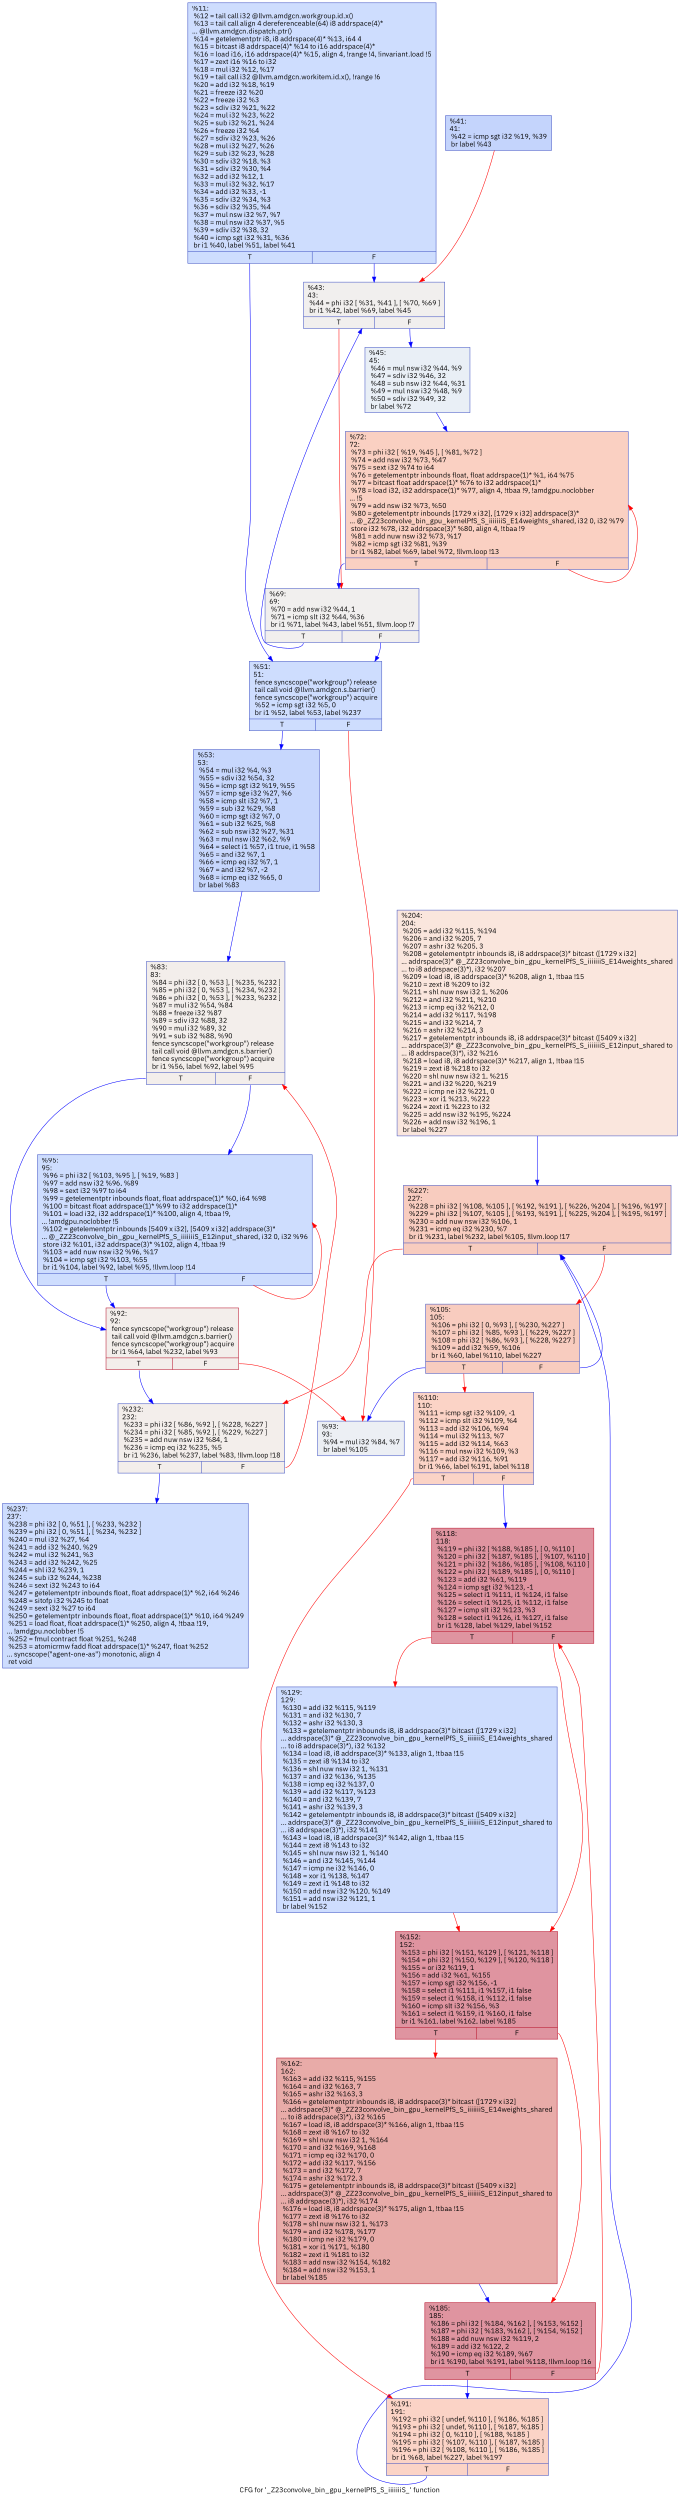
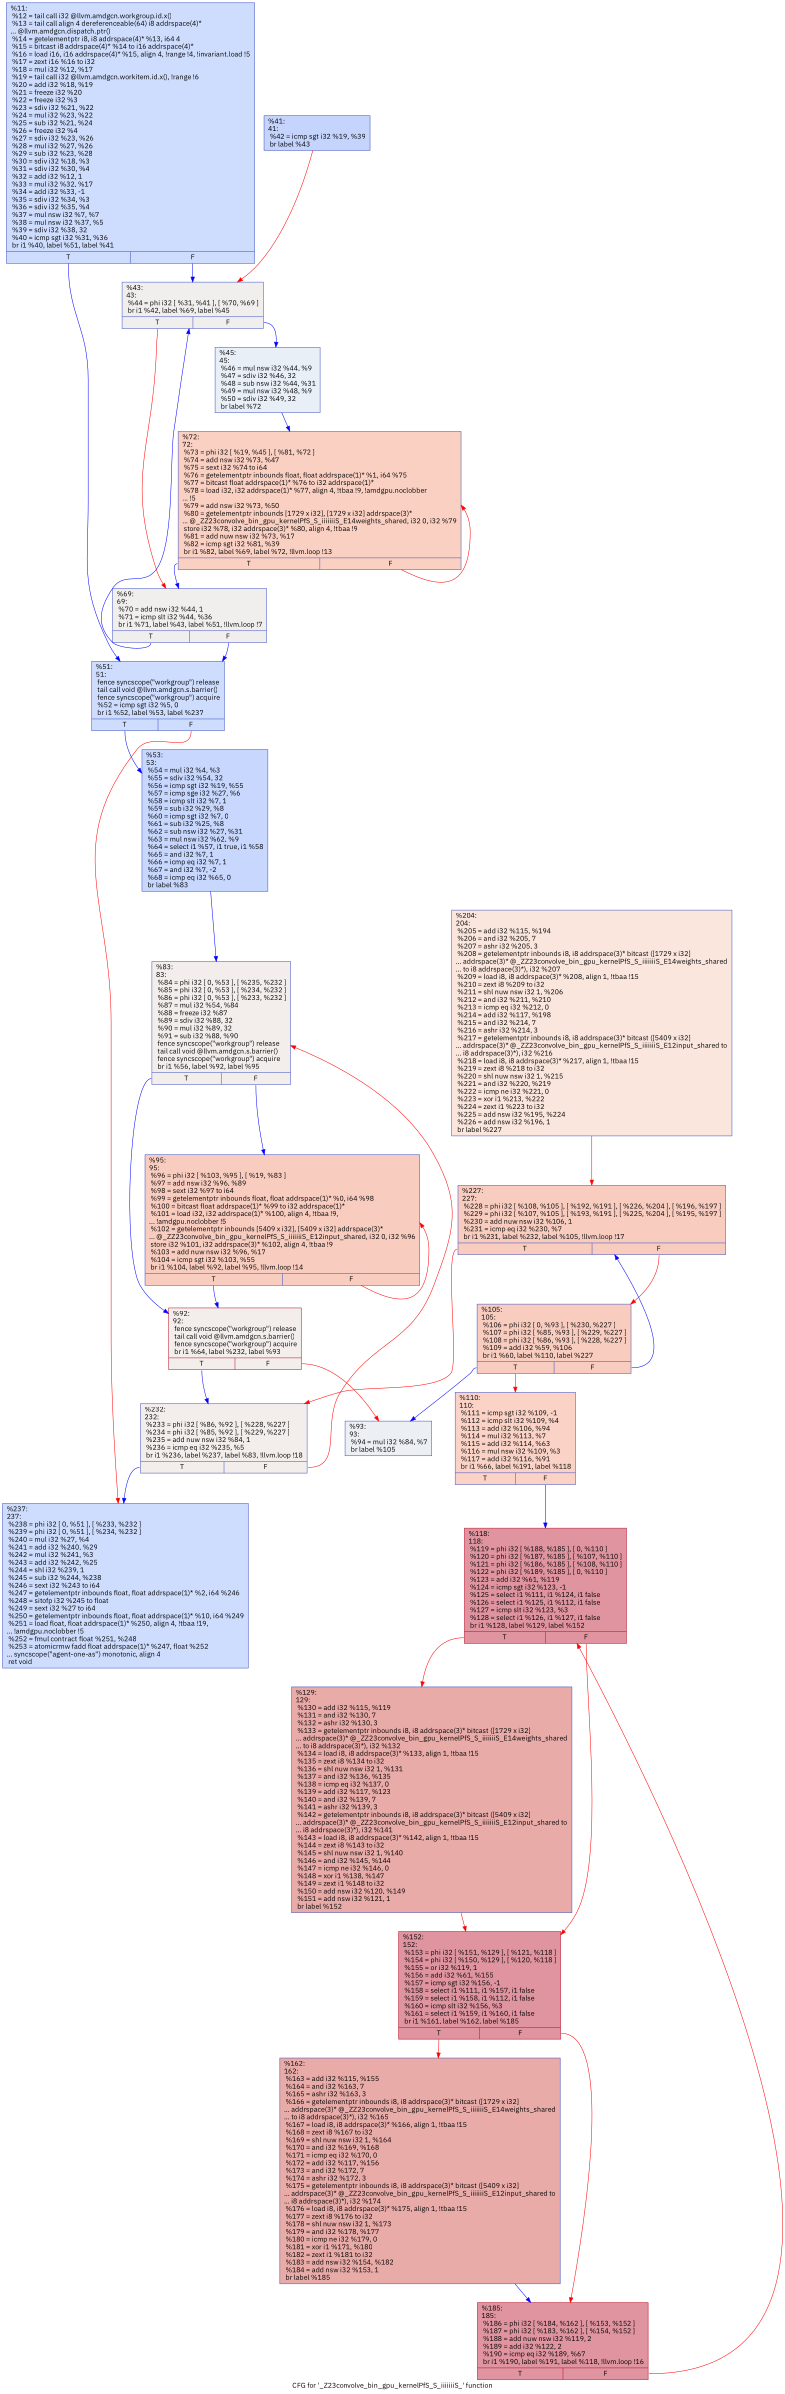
  digraph {
    fontname="IBM Plex Sans"
    label="CFG for '_Z23convolve_bin_gpu_kernelPfS_S_iiiiiiiS_' function"
    node [color="#3d50c3ff" fillcolor="#8fb1fe70" fontname="IBM Plex Sans" shape=record style=filled]
    edge [color=blue fontname="IBM Plex Sans" tailport=s0]
    n1 [label="{%11:\l  %12 = tail call i32 @llvm.amdgcn.workgroup.id.x()\l  %13 = tail call align 4 dereferenceable(64) i8 addrspace(4)*\l... @llvm.amdgcn.dispatch.ptr()\l  %14 = getelementptr i8, i8 addrspace(4)* %13, i64 4\l  %15 = bitcast i8 addrspace(4)* %14 to i16 addrspace(4)*\l  %16 = load i16, i16 addrspace(4)* %15, align 4, !range !4, !invariant.load !5\l  %17 = zext i16 %16 to i32\l  %18 = mul i32 %12, %17\l  %19 = tail call i32 @llvm.amdgcn.workitem.id.x(), !range !6\l  %20 = add i32 %18, %19\l  %21 = freeze i32 %20\l  %22 = freeze i32 %3\l  %23 = sdiv i32 %21, %22\l  %24 = mul i32 %23, %22\l  %25 = sub i32 %21, %24\l  %26 = freeze i32 %4\l  %27 = sdiv i32 %23, %26\l  %28 = mul i32 %27, %26\l  %29 = sub i32 %23, %28\l  %30 = sdiv i32 %18, %3\l  %31 = sdiv i32 %30, %4\l  %32 = add i32 %12, 1\l  %33 = mul i32 %32, %17\l  %34 = add i32 %33, -1\l  %35 = sdiv i32 %34, %3\l  %36 = sdiv i32 %35, %4\l  %37 = mul nsw i32 %7, %7\l  %38 = mul nsw i32 %37, %5\l  %39 = sdiv i32 %38, 32\l  %40 = icmp sgt i32 %31, %36\l  br i1 %40, label %51, label %41\l|{<s0>T|<s1>F}}"]
    n2 [label="{%51:\l51:                                               \l  fence syncscope(\"workgroup\") release\l  tail call void @llvm.amdgcn.s.barrier()\l  fence syncscope(\"workgroup\") acquire\l  %52 = icmp sgt i32 %5, 0\l  br i1 %52, label %53, label %237\l|{<s0>T|<s1>F}}"]
    n3 [fillcolor="#e0dbd870" label="{%43:\l43:                                               \l  %44 = phi i32 [ %31, %41 ], [ %70, %69 ]\l  br i1 %42, label %69, label %45\l|{<s0>T|<s1>F}}"]
    n4 [fillcolor="#81a4fb70" label="{%53:\l53:                                               \l  %54 = mul i32 %4, %3\l  %55 = sdiv i32 %54, 32\l  %56 = icmp sgt i32 %19, %55\l  %57 = icmp sge i32 %27, %6\l  %58 = icmp slt i32 %7, 1\l  %59 = sub i32 %29, %8\l  %60 = icmp sgt i32 %7, 0\l  %61 = sub i32 %25, %8\l  %62 = sub nsw i32 %27, %31\l  %63 = mul nsw i32 %62, %9\l  %64 = select i1 %57, i1 true, i1 %58\l  %65 = and i32 %7, 1\l  %66 = icmp eq i32 %7, 1\l  %67 = and i32 %7, -2\l  %68 = icmp eq i32 %65, 0\l  br label %83\l}"]
    n5 [label="{%237:\l237:                                              \l  %238 = phi i32 [ 0, %51 ], [ %233, %232 ]\l  %239 = phi i32 [ 0, %51 ], [ %234, %232 ]\l  %240 = mul i32 %27, %4\l  %241 = add i32 %240, %29\l  %242 = mul i32 %241, %3\l  %243 = add i32 %242, %25\l  %244 = shl i32 %239, 1\l  %245 = sub i32 %244, %238\l  %246 = sext i32 %243 to i64\l  %247 = getelementptr inbounds float, float addrspace(1)* %2, i64 %246\l  %248 = sitofp i32 %245 to float\l  %249 = sext i32 %27 to i64\l  %250 = getelementptr inbounds float, float addrspace(1)* %10, i64 %249\l  %251 = load float, float addrspace(1)* %250, align 4, !tbaa !19,\l... !amdgpu.noclobber !5\l  %252 = fmul contract float %251, %248\l  %253 = atomicrmw fadd float addrspace(1)* %247, float %252\l... syncscope(\"agent-one-as\") monotonic, align 4\l  ret void\l}"]
    n6 [fillcolor="#7a9df870" label="{%41:\l41:                                               \l  %42 = icmp sgt i32 %19, %39\l  br label %43\l}"]
    n7 [fillcolor="#e5d8d170" label="{%83:\l83:                                               \l  %84 = phi i32 [ 0, %53 ], [ %235, %232 ]\l  %85 = phi i32 [ 0, %53 ], [ %234, %232 ]\l  %86 = phi i32 [ 0, %53 ], [ %233, %232 ]\l  %87 = mul i32 %54, %84\l  %88 = freeze i32 %87\l  %89 = sdiv i32 %88, 32\l  %90 = mul i32 %89, 32\l  %91 = sub i32 %88, %90\l  fence syncscope(\"workgroup\") release\l  tail call void @llvm.amdgcn.s.barrier()\l  fence syncscope(\"workgroup\") acquire\l  br i1 %56, label %92, label %95\l|{<s0>T|<s1>F}}"]
    n8 [fillcolor="#e0dbd870" label="{%69:\l69:                                               \l  %70 = add nsw i32 %44, 1\l  %71 = icmp slt i32 %44, %36\l  br i1 %71, label %43, label %51, !llvm.loop !7\l|{<s0>T|<s1>F}}"]
    n9 [fillcolor="#cedaeb70" label="{%45:\l45:                                               \l  %46 = mul nsw i32 %44, %9\l  %47 = sdiv i32 %46, 32\l  %48 = sub nsw i32 %44, %31\l  %49 = mul nsw i32 %48, %9\l  %50 = sdiv i32 %49, 32\l  br label %72\l}"]
    n10 [fillcolor="#f3947570" label="{%72:\l72:                                               \l  %73 = phi i32 [ %19, %45 ], [ %81, %72 ]\l  %74 = add nsw i32 %73, %47\l  %75 = sext i32 %74 to i64\l  %76 = getelementptr inbounds float, float addrspace(1)* %1, i64 %75\l  %77 = bitcast float addrspace(1)* %76 to i32 addrspace(1)*\l  %78 = load i32, i32 addrspace(1)* %77, align 4, !tbaa !9, !amdgpu.noclobber\l... !5\l  %79 = add nsw i32 %73, %50\l  %80 = getelementptr inbounds [1729 x i32], [1729 x i32] addrspace(3)*\l... @_ZZ23convolve_bin_gpu_kernelPfS_S_iiiiiiiS_E14weights_shared, i32 0, i32 %79\l  store i32 %78, i32 addrspace(3)* %80, align 4, !tbaa !9\l  %81 = add nuw nsw i32 %73, %17\l  %82 = icmp sgt i32 %81, %39\l  br i1 %82, label %69, label %72, !llvm.loop !13\l|{<s0>T|<s1>F}}"]
    n11 [color="#b70d28ff" fillcolor="#e5d8d170" label="{%92:\l92:                                               \l  fence syncscope(\"workgroup\") release\l  tail call void @llvm.amdgcn.s.barrier()\l  fence syncscope(\"workgroup\") acquire\l  br i1 %64, label %232, label %93\l|{<s0>T|<s1>F}}"]
-   n12 [label="{%95:\l95:                                               \l  %96 = phi i32 [ %103, %95 ], [ %19, %83 ]\l  %97 = add nsw i32 %96, %89\l  %98 = sext i32 %97 to i64\l  %99 = getelementptr inbounds float, float addrspace(1)* %0, i64 %98\l  %100 = bitcast float addrspace(1)* %99 to i32 addrspace(1)*\l  %101 = load i32, i32 addrspace(1)* %100, align 4, !tbaa !9,\l... !amdgpu.noclobber !5\l  %102 = getelementptr inbounds [5409 x i32], [5409 x i32] addrspace(3)*\l... @_ZZ23convolve_bin_gpu_kernelPfS_S_iiiiiiiS_E12input_shared, i32 0, i32 %96\l  store i32 %101, i32 addrspace(3)* %102, align 4, !tbaa !9\l  %103 = add nuw nsw i32 %96, %17\l  %104 = icmp sgt i32 %103, %55\l  br i1 %104, label %92, label %95, !llvm.loop !14\l|{<s0>T|<s1>F}}"]
+   n12 [fillcolor="#f08b6e70" label="{%95:\l95:                                               \l  %96 = phi i32 [ %103, %95 ], [ %19, %83 ]\l  %97 = add nsw i32 %96, %89\l  %98 = sext i32 %97 to i64\l  %99 = getelementptr inbounds float, float addrspace(1)* %0, i64 %98\l  %100 = bitcast float addrspace(1)* %99 to i32 addrspace(1)*\l  %101 = load i32, i32 addrspace(1)* %100, align 4, !tbaa !9,\l... !amdgpu.noclobber !5\l  %102 = getelementptr inbounds [5409 x i32], [5409 x i32] addrspace(3)*\l... @_ZZ23convolve_bin_gpu_kernelPfS_S_iiiiiiiS_E12input_shared, i32 0, i32 %96\l  store i32 %101, i32 addrspace(3)* %102, align 4, !tbaa !9\l  %103 = add nuw nsw i32 %96, %17\l  %104 = icmp sgt i32 %103, %55\l  br i1 %104, label %92, label %95, !llvm.loop !14\l|{<s0>T|<s1>F}}"]
    n13 [fillcolor="#e5d8d170" label="{%232:\l232:                                              \l  %233 = phi i32 [ %86, %92 ], [ %228, %227 ]\l  %234 = phi i32 [ %85, %92 ], [ %229, %227 ]\l  %235 = add nuw nsw i32 %84, 1\l  %236 = icmp eq i32 %235, %5\l  br i1 %236, label %237, label %83, !llvm.loop !18\l|{<s0>T|<s1>F}}"]
    n14 [fillcolor="#d4dbe670" label="{%93:\l93:                                               \l  %94 = mul i32 %84, %7\l  br label %105\l}"]
    n15 [fillcolor="#f08b6e70" label="{%105:\l105:                                              \l  %106 = phi i32 [ 0, %93 ], [ %230, %227 ]\l  %107 = phi i32 [ %85, %93 ], [ %229, %227 ]\l  %108 = phi i32 [ %86, %93 ], [ %228, %227 ]\l  %109 = add i32 %59, %106\l  br i1 %60, label %110, label %227\l|{<s0>T|<s1>F}}"]
    n16 [fillcolor="#f59c7d70" label="{%110:\l110:                                              \l  %111 = icmp sgt i32 %109, -1\l  %112 = icmp slt i32 %109, %4\l  %113 = add i32 %106, %94\l  %114 = mul i32 %113, %7\l  %115 = add i32 %114, %63\l  %116 = mul nsw i32 %109, %3\l  %117 = add i32 %116, %91\l  br i1 %66, label %191, label %118\l|{<s0>T|<s1>F}}"]
    n17 [fillcolor="#f08b6e70" label="{%227:\l227:                                              \l  %228 = phi i32 [ %108, %105 ], [ %192, %191 ], [ %226, %204 ], [ %196, %197 ]\l  %229 = phi i32 [ %107, %105 ], [ %193, %191 ], [ %225, %204 ], [ %195, %197 ]\l  %230 = add nuw nsw i32 %106, 1\l  %231 = icmp eq i32 %230, %7\l  br i1 %231, label %232, label %105, !llvm.loop !17\l|{<s0>T|<s1>F}}"]
-   n18 [fillcolor="#f59c7d70" label="{%191:\l191:                                              \l  %192 = phi i32 [ undef, %110 ], [ %186, %185 ]\l  %193 = phi i32 [ undef, %110 ], [ %187, %185 ]\l  %194 = phi i32 [ 0, %110 ], [ %188, %185 ]\l  %195 = phi i32 [ %107, %110 ], [ %187, %185 ]\l  %196 = phi i32 [ %108, %110 ], [ %186, %185 ]\l  br i1 %68, label %227, label %197\l|{<s0>T|<s1>F}}"]
    n19 [color="#b70d28ff" fillcolor="#b70d2870" label="{%118:\l118:                                              \l  %119 = phi i32 [ %188, %185 ], [ 0, %110 ]\l  %120 = phi i32 [ %187, %185 ], [ %107, %110 ]\l  %121 = phi i32 [ %186, %185 ], [ %108, %110 ]\l  %122 = phi i32 [ %189, %185 ], [ 0, %110 ]\l  %123 = add i32 %61, %119\l  %124 = icmp sgt i32 %123, -1\l  %125 = select i1 %111, i1 %124, i1 false\l  %126 = select i1 %125, i1 %112, i1 false\l  %127 = icmp slt i32 %123, %3\l  %128 = select i1 %126, i1 %127, i1 false\l  br i1 %128, label %129, label %152\l|{<s0>T|<s1>F}}"]
-   n20 [label="{%129:\l129:                                              \l  %130 = add i32 %115, %119\l  %131 = and i32 %130, 7\l  %132 = ashr i32 %130, 3\l  %133 = getelementptr inbounds i8, i8 addrspace(3)* bitcast ([1729 x i32]\l... addrspace(3)* @_ZZ23convolve_bin_gpu_kernelPfS_S_iiiiiiiS_E14weights_shared\l... to i8 addrspace(3)*), i32 %132\l  %134 = load i8, i8 addrspace(3)* %133, align 1, !tbaa !15\l  %135 = zext i8 %134 to i32\l  %136 = shl nuw nsw i32 1, %131\l  %137 = and i32 %136, %135\l  %138 = icmp eq i32 %137, 0\l  %139 = add i32 %117, %123\l  %140 = and i32 %139, 7\l  %141 = ashr i32 %139, 3\l  %142 = getelementptr inbounds i8, i8 addrspace(3)* bitcast ([5409 x i32]\l... addrspace(3)* @_ZZ23convolve_bin_gpu_kernelPfS_S_iiiiiiiS_E12input_shared to\l... i8 addrspace(3)*), i32 %141\l  %143 = load i8, i8 addrspace(3)* %142, align 1, !tbaa !15\l  %144 = zext i8 %143 to i32\l  %145 = shl nuw nsw i32 1, %140\l  %146 = and i32 %145, %144\l  %147 = icmp ne i32 %146, 0\l  %148 = xor i1 %138, %147\l  %149 = zext i1 %148 to i32\l  %150 = add nsw i32 %120, %149\l  %151 = add nsw i32 %121, 1\l  br label %152\l}"]
+   n20 [fillcolor="#cc403a70" label="{%129:\l129:                                              \l  %130 = add i32 %115, %119\l  %131 = and i32 %130, 7\l  %132 = ashr i32 %130, 3\l  %133 = getelementptr inbounds i8, i8 addrspace(3)* bitcast ([1729 x i32]\l... addrspace(3)* @_ZZ23convolve_bin_gpu_kernelPfS_S_iiiiiiiS_E14weights_shared\l... to i8 addrspace(3)*), i32 %132\l  %134 = load i8, i8 addrspace(3)* %133, align 1, !tbaa !15\l  %135 = zext i8 %134 to i32\l  %136 = shl nuw nsw i32 1, %131\l  %137 = and i32 %136, %135\l  %138 = icmp eq i32 %137, 0\l  %139 = add i32 %117, %123\l  %140 = and i32 %139, 7\l  %141 = ashr i32 %139, 3\l  %142 = getelementptr inbounds i8, i8 addrspace(3)* bitcast ([5409 x i32]\l... addrspace(3)* @_ZZ23convolve_bin_gpu_kernelPfS_S_iiiiiiiS_E12input_shared to\l... i8 addrspace(3)*), i32 %141\l  %143 = load i8, i8 addrspace(3)* %142, align 1, !tbaa !15\l  %144 = zext i8 %143 to i32\l  %145 = shl nuw nsw i32 1, %140\l  %146 = and i32 %145, %144\l  %147 = icmp ne i32 %146, 0\l  %148 = xor i1 %138, %147\l  %149 = zext i1 %148 to i32\l  %150 = add nsw i32 %120, %149\l  %151 = add nsw i32 %121, 1\l  br label %152\l}"]
    n21 [color="#b70d28ff" fillcolor="#b70d2870" label="{%152:\l152:                                              \l  %153 = phi i32 [ %151, %129 ], [ %121, %118 ]\l  %154 = phi i32 [ %150, %129 ], [ %120, %118 ]\l  %155 = or i32 %119, 1\l  %156 = add i32 %61, %155\l  %157 = icmp sgt i32 %156, -1\l  %158 = select i1 %111, i1 %157, i1 false\l  %159 = select i1 %158, i1 %112, i1 false\l  %160 = icmp slt i32 %156, %3\l  %161 = select i1 %159, i1 %160, i1 false\l  br i1 %161, label %162, label %185\l|{<s0>T|<s1>F}}"]
-   n22 [color="#b70d28ff" fillcolor="#cc403a70" label="{%162:\l162:                                              \l  %163 = add i32 %115, %155\l  %164 = and i32 %163, 7\l  %165 = ashr i32 %163, 3\l  %166 = getelementptr inbounds i8, i8 addrspace(3)* bitcast ([1729 x i32]\l... addrspace(3)* @_ZZ23convolve_bin_gpu_kernelPfS_S_iiiiiiiS_E14weights_shared\l... to i8 addrspace(3)*), i32 %165\l  %167 = load i8, i8 addrspace(3)* %166, align 1, !tbaa !15\l  %168 = zext i8 %167 to i32\l  %169 = shl nuw nsw i32 1, %164\l  %170 = and i32 %169, %168\l  %171 = icmp eq i32 %170, 0\l  %172 = add i32 %117, %156\l  %173 = and i32 %172, 7\l  %174 = ashr i32 %172, 3\l  %175 = getelementptr inbounds i8, i8 addrspace(3)* bitcast ([5409 x i32]\l... addrspace(3)* @_ZZ23convolve_bin_gpu_kernelPfS_S_iiiiiiiS_E12input_shared to\l... i8 addrspace(3)*), i32 %174\l  %176 = load i8, i8 addrspace(3)* %175, align 1, !tbaa !15\l  %177 = zext i8 %176 to i32\l  %178 = shl nuw nsw i32 1, %173\l  %179 = and i32 %178, %177\l  %180 = icmp ne i32 %179, 0\l  %181 = xor i1 %171, %180\l  %182 = zext i1 %181 to i32\l  %183 = add nsw i32 %154, %182\l  %184 = add nsw i32 %153, 1\l  br label %185\l}"]
+   n22 [fillcolor="#cc403a70" label="{%162:\l162:                                              \l  %163 = add i32 %115, %155\l  %164 = and i32 %163, 7\l  %165 = ashr i32 %163, 3\l  %166 = getelementptr inbounds i8, i8 addrspace(3)* bitcast ([1729 x i32]\l... addrspace(3)* @_ZZ23convolve_bin_gpu_kernelPfS_S_iiiiiiiS_E14weights_shared\l... to i8 addrspace(3)*), i32 %165\l  %167 = load i8, i8 addrspace(3)* %166, align 1, !tbaa !15\l  %168 = zext i8 %167 to i32\l  %169 = shl nuw nsw i32 1, %164\l  %170 = and i32 %169, %168\l  %171 = icmp eq i32 %170, 0\l  %172 = add i32 %117, %156\l  %173 = and i32 %172, 7\l  %174 = ashr i32 %172, 3\l  %175 = getelementptr inbounds i8, i8 addrspace(3)* bitcast ([5409 x i32]\l... addrspace(3)* @_ZZ23convolve_bin_gpu_kernelPfS_S_iiiiiiiS_E12input_shared to\l... i8 addrspace(3)*), i32 %174\l  %176 = load i8, i8 addrspace(3)* %175, align 1, !tbaa !15\l  %177 = zext i8 %176 to i32\l  %178 = shl nuw nsw i32 1, %173\l  %179 = and i32 %178, %177\l  %180 = icmp ne i32 %179, 0\l  %181 = xor i1 %171, %180\l  %182 = zext i1 %181 to i32\l  %183 = add nsw i32 %154, %182\l  %184 = add nsw i32 %153, 1\l  br label %185\l}"]
    n23 [color="#b70d28ff" fillcolor="#b70d2870" label="{%185:\l185:                                              \l  %186 = phi i32 [ %184, %162 ], [ %153, %152 ]\l  %187 = phi i32 [ %183, %162 ], [ %154, %152 ]\l  %188 = add nuw nsw i32 %119, 2\l  %189 = add i32 %122, 2\l  %190 = icmp eq i32 %189, %67\l  br i1 %190, label %191, label %118, !llvm.loop !16\l|{<s0>T|<s1>F}}"]
    n24 [fillcolor="#f3c7b170" label="{%204:\l204:                                              \l  %205 = add i32 %115, %194\l  %206 = and i32 %205, 7\l  %207 = ashr i32 %205, 3\l  %208 = getelementptr inbounds i8, i8 addrspace(3)* bitcast ([1729 x i32]\l... addrspace(3)* @_ZZ23convolve_bin_gpu_kernelPfS_S_iiiiiiiS_E14weights_shared\l... to i8 addrspace(3)*), i32 %207\l  %209 = load i8, i8 addrspace(3)* %208, align 1, !tbaa !15\l  %210 = zext i8 %209 to i32\l  %211 = shl nuw nsw i32 1, %206\l  %212 = and i32 %211, %210\l  %213 = icmp eq i32 %212, 0\l  %214 = add i32 %117, %198\l  %215 = and i32 %214, 7\l  %216 = ashr i32 %214, 3\l  %217 = getelementptr inbounds i8, i8 addrspace(3)* bitcast ([5409 x i32]\l... addrspace(3)* @_ZZ23convolve_bin_gpu_kernelPfS_S_iiiiiiiS_E12input_shared to\l... i8 addrspace(3)*), i32 %216\l  %218 = load i8, i8 addrspace(3)* %217, align 1, !tbaa !15\l  %219 = zext i8 %218 to i32\l  %220 = shl nuw nsw i32 1, %215\l  %221 = and i32 %220, %219\l  %222 = icmp ne i32 %221, 0\l  %223 = xor i1 %213, %222\l  %224 = zext i1 %223 to i32\l  %225 = add nsw i32 %195, %224\l  %226 = add nsw i32 %196, 1\l  br label %227\l}"]
    n1 -> n2
    n1 -> n3 [tailport=s1]
    n2 -> n4
-   n2 -> n14 [color=red tailport=s1]
+   n2 -> n5 [color=red tailport=s1]
    n3 -> n8 [color=red]
    n3 -> n9 [tailport=s1]
    n4 -> n7
    n6 -> n3 [color=red]
    n7 -> n11
    n7 -> n12 [tailport=s1]
    n8 -> n2 [tailport=s1]
    n8 -> n3
    n9 -> n10
    n10 -> n8
    n10 -> n10 [color=red tailport=s1]
    n11 -> n13
    n11 -> n14 [color=red tailport=s1]
    n12 -> n11
    n12 -> n12 [color=red tailport=s1]
    n13 -> n5
    n13 -> n7 [color=red tailport=s1]
    n15 -> n14
    n15 -> n16 [color=red]
    n15 -> n17 [tailport=s1]
-   n16 -> n18 [color=red]
    n16 -> n19 [tailport=s1]
    n17 -> n13 [color=red]
    n17 -> n15 [color=red tailport=s1]
-   n18 -> n17
    n19 -> n20 [color=red]
    n19 -> n21 [color=red tailport=s1]
    n20 -> n21 [color=red]
    n21 -> n22 [color=red]
    n21 -> n23 [color=red tailport=s1]
    n22 -> n23
-   n23 -> n18
    n23 -> n19 [color=red tailport=s1]
-   n24 -> n17
+   n24 -> n17 [color=red]
  }
